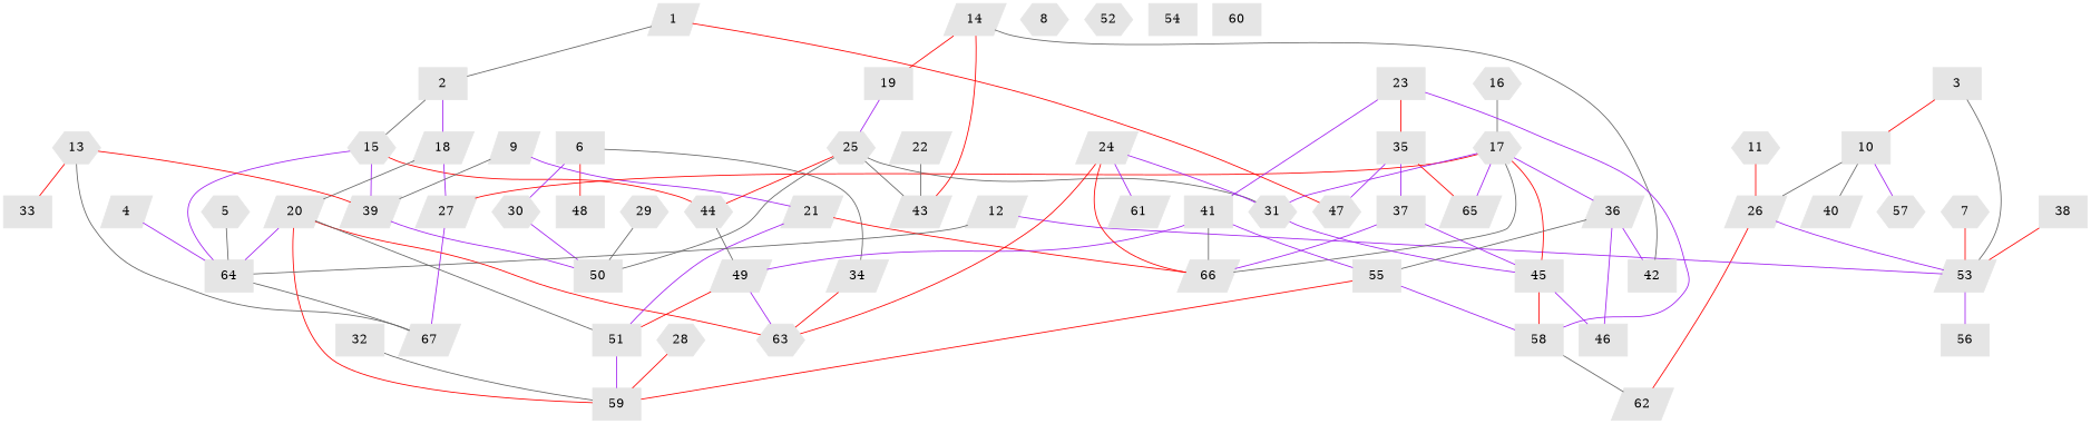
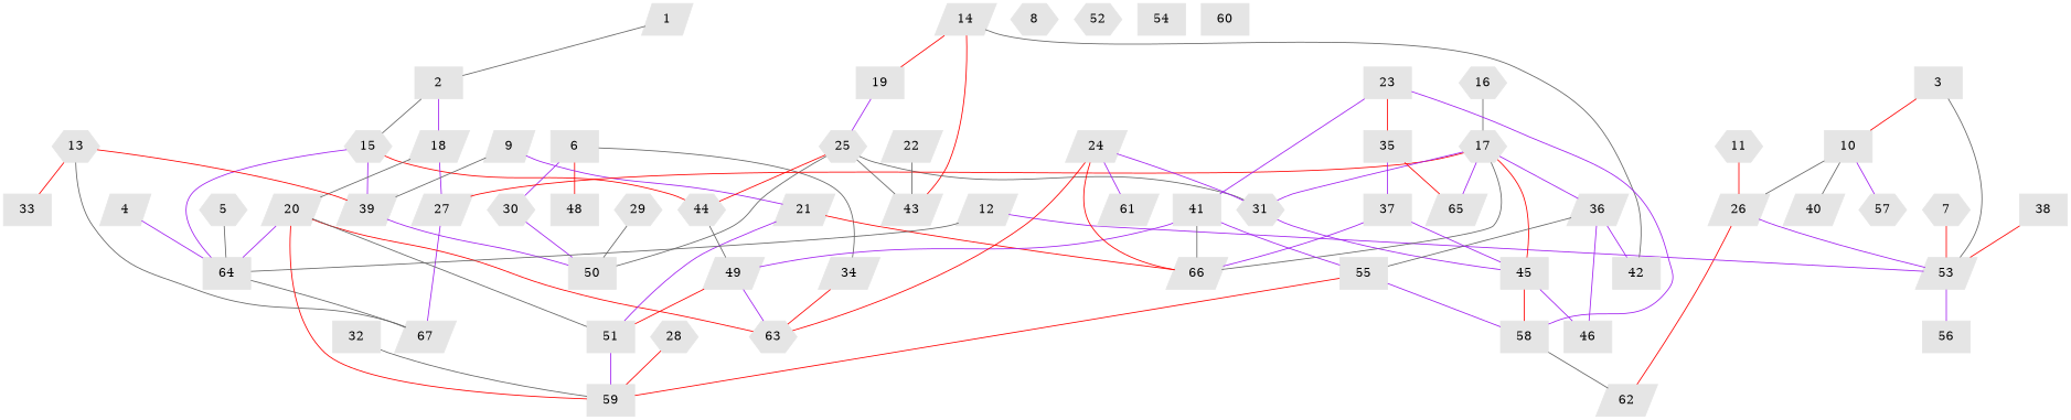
  graph {
    node [color=gray90 shape=box style=filled]
    edge [color=purple]
    1 [shape=parallelogram]
    2
-   47 [shape=hexagon]
    15 [shape=hexagon]
    18 [shape=parallelogram]
    64
    39 [shape=parallelogram]
    44 [shape=hexagon]
    27 [shape=parallelogram]
    20 [shape=parallelogram]
    3
    10
    53 [shape=parallelogram]
    26 [shape=parallelogram]
    40 [shape=parallelogram]
    57 [shape=hexagon]
    56
    4 [shape=parallelogram]
    67 [shape=parallelogram]
    5 [shape=hexagon]
    30 [shape=hexagon]
    6
    34 [shape=parallelogram]
    48
    50
    63 [shape=hexagon]
    7 [shape=hexagon]
    8 [shape=hexagon]
    9 [shape=parallelogram]
    21 [shape=parallelogram]
    66 [shape=parallelogram]
    51
    62 [shape=parallelogram]
    11 [shape=hexagon]
    12 [shape=parallelogram]
    13 [shape=hexagon]
    33
    14 [shape=parallelogram]
    19
    42
    43 [shape=parallelogram]
    25 [shape=hexagon]
    49 [shape=parallelogram]
    16 [shape=hexagon]
    17 [shape=hexagon]
    31 [shape=hexagon]
    36 [shape=parallelogram]
    45
    65 [shape=parallelogram]
    46
    55
    58
    59
    22 [shape=parallelogram]
    23
    35
    41
    37
    24 [shape=parallelogram]
    61 [shape=parallelogram]
    28 [shape=hexagon]
    29 [shape=hexagon]
    32
    38
    52 [shape=hexagon]
    54
    60
    1 -- 2 [color=gray40]
-   1 -- 47 [color=red]
    2 -- 15 [color=gray40]
    2 -- 18
    15 -- 64
    15 -- 39
    15 -- 44 [color=red]
    18 -- 27
    18 -- 20 [color=gray40]
    64 -- 67 [color=gray40]
    39 -- 50
    44 -- 49 [color=gray40]
    27 -- 67
    20 -- 64
    20 -- 63 [color=red]
    20 -- 51 [color=gray40]
    20 -- 59 [color=red]
    3 -- 10 [color=red]
    3 -- 53 [color=gray40]
    10 -- 26 [color=gray40]
    10 -- 40 [color=gray40]
    10 -- 57
    53 -- 56
    26 -- 53
    26 -- 62 [color=red]
    4 -- 64
    5 -- 64 [color=gray40]
    30 -- 50
    6 -- 30
    6 -- 34 [color=gray40]
    6 -- 48 [color=red]
    34 -- 63 [color=red]
    7 -- 53 [color=red]
    9 -- 39 [color=gray40]
    9 -- 21
    21 -- 66 [color=red]
    21 -- 51
    51 -- 59
    11 -- 26 [color=red]
    12 -- 64 [color=gray40]
    12 -- 53
    13 -- 39 [color=red]
    13 -- 67 [color=gray40]
    13 -- 33 [color=red]
    14 -- 19 [color=red]
    14 -- 42 [color=gray40]
    14 -- 43 [color=red]
    19 -- 25
    25 -- 44 [color=red]
    25 -- 50 [color=gray40]
    25 -- 43 [color=gray40]
    25 -- 31 [color=gray40]
    49 -- 63
    49 -- 51 [color=red]
    16 -- 17 [color=gray40]
    17 -- 27 [color=red]
    17 -- 66 [color=gray40]
    17 -- 31
    17 -- 36
    17 -- 45 [color=red]
    17 -- 65
    31 -- 45
    36 -- 42
    36 -- 46
    36 -- 55 [color=gray40]
    45 -- 46
    45 -- 58 [color=red]
    55 -- 58
    55 -- 59 [color=red]
    58 -- 62 [color=gray40]
    22 -- 43 [color=gray40]
    23 -- 58
    23 -- 35 [color=red]
    23 -- 41
-   35 -- 47
    35 -- 65 [color=red]
    35 -- 37
    41 -- 66 [color=gray40]
    41 -- 49
    41 -- 55
    37 -- 66
    37 -- 45
    24 -- 63 [color=red]
    24 -- 66 [color=red]
    24 -- 31
    24 -- 61
    28 -- 59 [color=red]
    29 -- 50 [color=gray40]
    32 -- 59 [color=gray40]
    38 -- 53 [color=red]
  }
